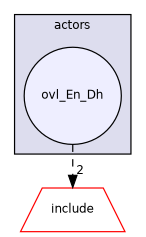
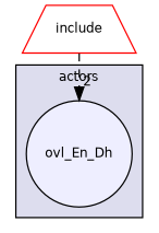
  digraph {
    compound=true
    node [fontname=Helvetica fontsize=10 style=filled]
    n1 [fillcolor="#eeeeff" label=ovl_En_Dh pencolor=black shape=circle]
    n2 [color=red fillcolor=white label=include shape=trapezium]
    subgraph cluster_1 {
      bgcolor="#ddddee"
      fontname=Helvetica
      fontsize=10
      label=actors
      pencolor=black
      n1
    }
-   n1 -> n2 [headlabel=2 labeldistance=1.5 labelfontname=Helvetica labelfontsize=10 style=dashed]
+   n2 -> n1 [headlabel=2 labeldistance=1.5 labelfontname=Helvetica labelfontsize=10 style=dashed]
  }
